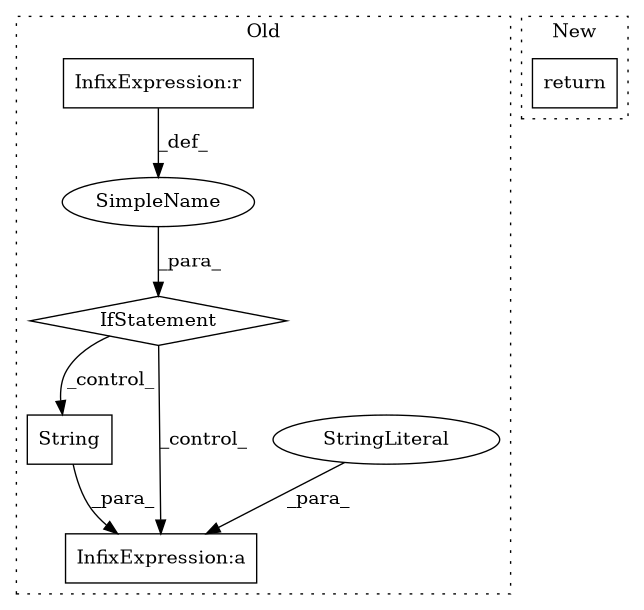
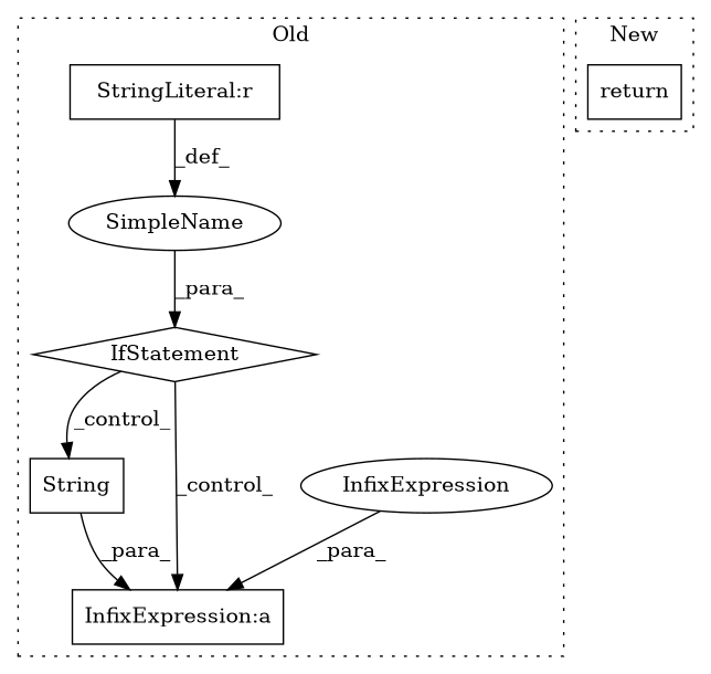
  digraph {
    node [a=27 shape=box]
    n1 [a=32 l="7,1" label=String s="5901,5923"]
    n2 [l=10 label="InfixExpression:a" s=6008]
-   n3 [a=45 l=8 label=StringLiteral s=6000 shape=ellipse]
+   n3 [a=45 l=8 label=InfixExpression s=6000 shape=ellipse]
    n4 [a=42 label=SimpleName shape=ellipse]
    n5 [a=25 l="4,2" label=IfStatement s="5803,5835" shape=diamond]
-   n6 [l=4 label="InfixExpression:r" s=5827]
+   n6 [l=4 label="StringLiteral:r" s=5827]
    n7 [a=41 l=7 label=return s=5763]
    subgraph cluster_1 {
      label=Old
      style=dotted
      n1
      n2
      n3
      n4
      n5
      n6
    }
    subgraph cluster_2 {
      label=New
      style=dotted
      n7
    }
    n1 -> n2 [label=_para_]
    n3 -> n2 [label=_para_]
    n4 -> n5 [label=_para_]
    n5 -> n1 [label=_control_]
    n5 -> n2 [label=_control_]
    n6 -> n4 [label=_def_]
  }
